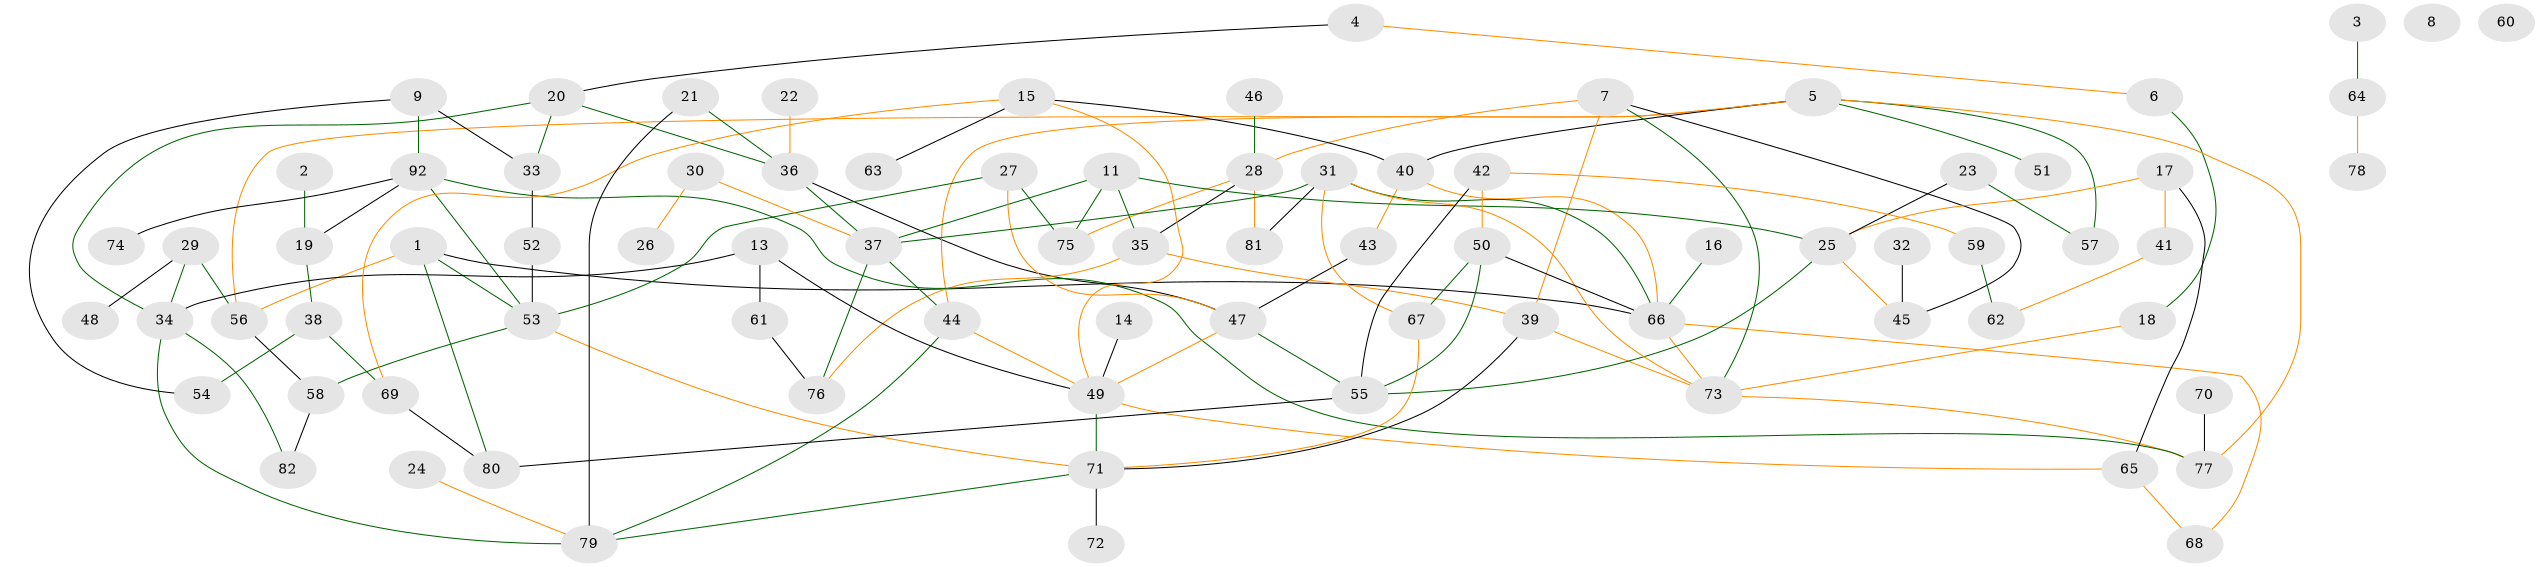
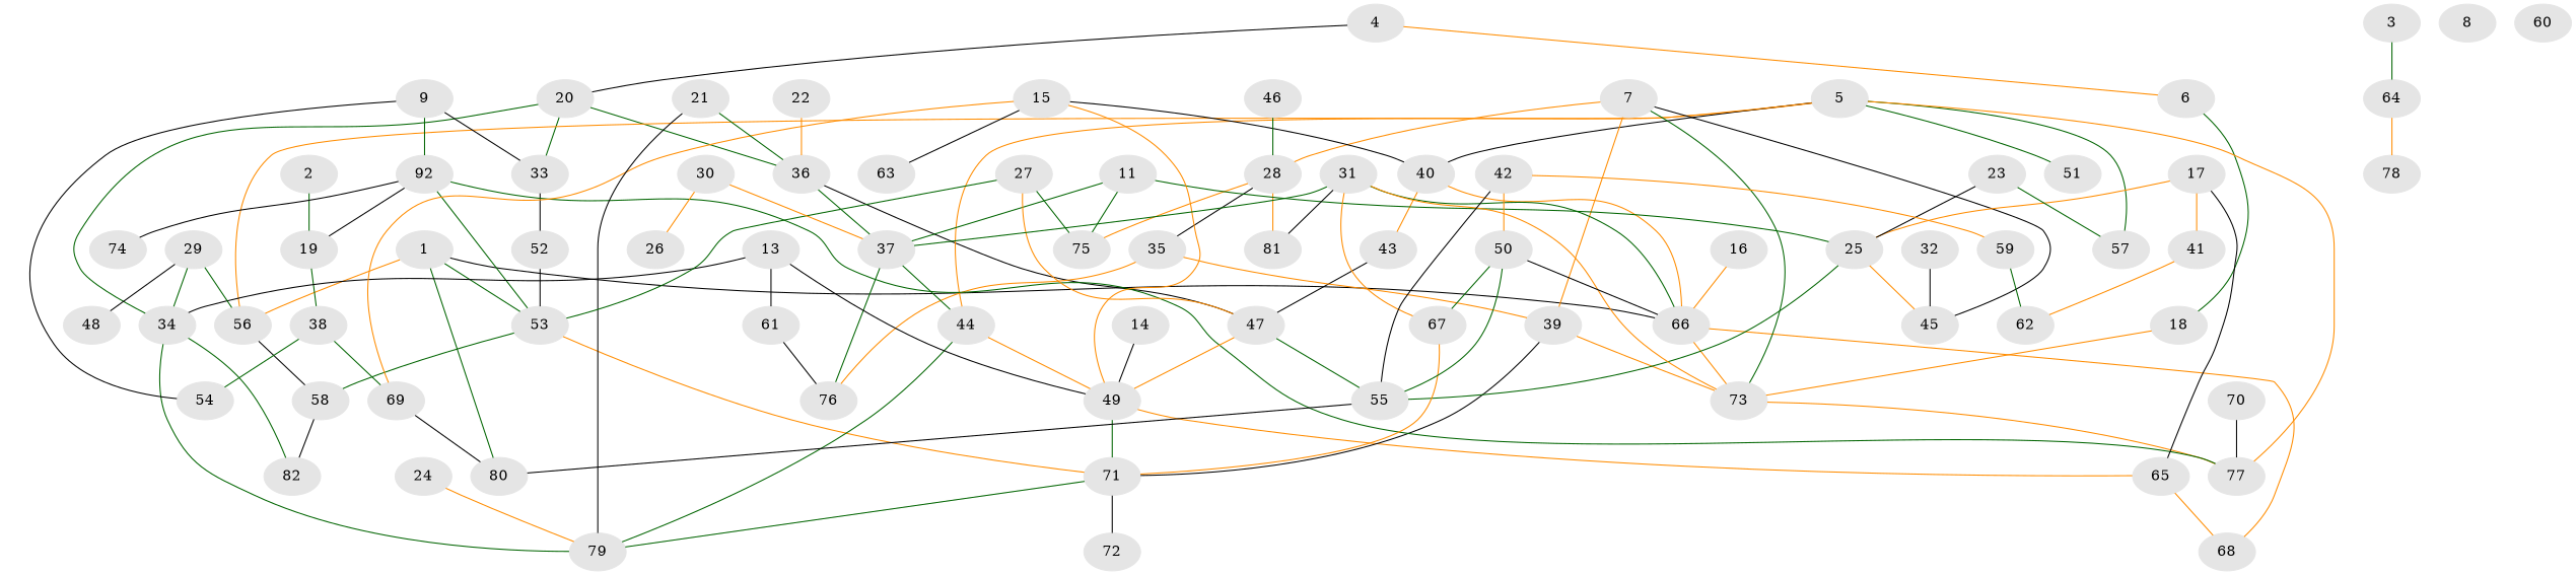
  graph {
    node [color=gray90 style=filled]
    edge [color=darkgreen]
    1
    53
    56
    66
    80
    71
    58
    73
    68
    2
    19
    38
    3
    64
    78
    4
    6
    20
    18
    33
    34
    36
    5
    40
    44
    51
    57
    77
    43
    49
    79
    7
    28
    39
    45
    35
    75
    81
    8
    n40 [label=92]
    9
    54
    74
    52
    11
    25
    37
    55
    76
    13
    61
    82
    65
    14
    15
    63
    69
    16
    17
    41
    62
    47
    21
    22
    23
    24
    27
    29
    48
    30
    26
    31
    67
    32
    72
    42
    50
    59
    46
    60
    70
    1 -- 53
    1 -- 56 [color=darkorange]
    1 -- 66 [color=black]
    1 -- 80
    53 -- 71 [color=darkorange]
    53 -- 58
    56 -- 58 [color=black]
    66 -- 73 [color=darkorange]
    66 -- 68 [color=darkorange]
    71 -- 79
    71 -- 72 [color=black]
    58 -- 82 [color=black]
    73 -- 77 [color=darkorange]
    2 -- 19
    19 -- 38
    38 -- 54
    38 -- 69
    3 -- 64
    64 -- 78 [color=darkorange]
    4 -- 6 [color=darkorange]
    4 -- 20 [color=black]
    6 -- 18
    20 -- 33
    20 -- 34
    20 -- 36
    18 -- 73 [color=darkorange]
    33 -- 52 [color=black]
    34 -- 79
    34 -- 82
    36 -- 37
    36 -- 47 [color=black]
    5 -- 56 [color=darkorange]
    5 -- 40 [color=black]
    5 -- 44 [color=darkorange]
    5 -- 51
    5 -- 57
    5 -- 77 [color=darkorange]
    40 -- 66 [color=darkorange]
    40 -- 43 [color=darkorange]
    44 -- 49 [color=darkorange]
    44 -- 79
    43 -- 47 [color=black]
    49 -- 71
    49 -- 65 [color=darkorange]
    7 -- 73
    7 -- 28 [color=darkorange]
    7 -- 39 [color=darkorange]
    7 -- 45 [color=black]
    28 -- 35 [color=black]
    28 -- 75 [color=darkorange]
    28 -- 81 [color=darkorange]
    39 -- 71 [color=black]
    39 -- 73 [color=darkorange]
    35 -- 39 [color=darkorange]
    35 -- 76 [color=darkorange]
    n40 -- 53
    n40 -- 19 [color=black]
    n40 -- 77
    n40 -- 74 [color=black]
    9 -- 33 [color=black]
    9 -- n40
    9 -- 54 [color=black]
    52 -- 53 [color=black]
-   11 -- 35
    11 -- 75
    11 -- 25
    11 -- 37
    25 -- 45 [color=darkorange]
    25 -- 55
    37 -- 44
    37 -- 76
    55 -- 80 [color=black]
    13 -- 34 [color=black]
    13 -- 49 [color=black]
    13 -- 61 [color=black]
    61 -- 76 [color=black]
    65 -- 68 [color=darkorange]
    14 -- 49 [color=black]
    15 -- 40 [color=black]
    15 -- 49 [color=darkorange]
    15 -- 63 [color=black]
    15 -- 69 [color=darkorange]
    69 -- 80 [color=black]
-   16 -- 66
+   16 -- 66 [color=darkorange]
    17 -- 25 [color=darkorange]
    17 -- 65 [color=black]
    17 -- 41 [color=darkorange]
    41 -- 62 [color=darkorange]
    47 -- 49 [color=darkorange]
    47 -- 55
    21 -- 36
    21 -- 79 [color=black]
    22 -- 36 [color=darkorange]
    23 -- 57
    23 -- 25 [color=black]
    24 -- 79 [color=darkorange]
    27 -- 53
    27 -- 75
    27 -- 47 [color=darkorange]
    29 -- 56
    29 -- 34
    29 -- 48 [color=black]
    30 -- 37 [color=darkorange]
    30 -- 26 [color=darkorange]
    31 -- 66
    31 -- 73 [color=darkorange]
    31 -- 81 [color=black]
    31 -- 37
    31 -- 67 [color=darkorange]
    67 -- 71 [color=darkorange]
    32 -- 45 [color=black]
    42 -- 55 [color=black]
    42 -- 50 [color=darkorange]
    42 -- 59 [color=darkorange]
    50 -- 66 [color=black]
    50 -- 55
    50 -- 67
    59 -- 62
    46 -- 28
    70 -- 77 [color=black]
  }
